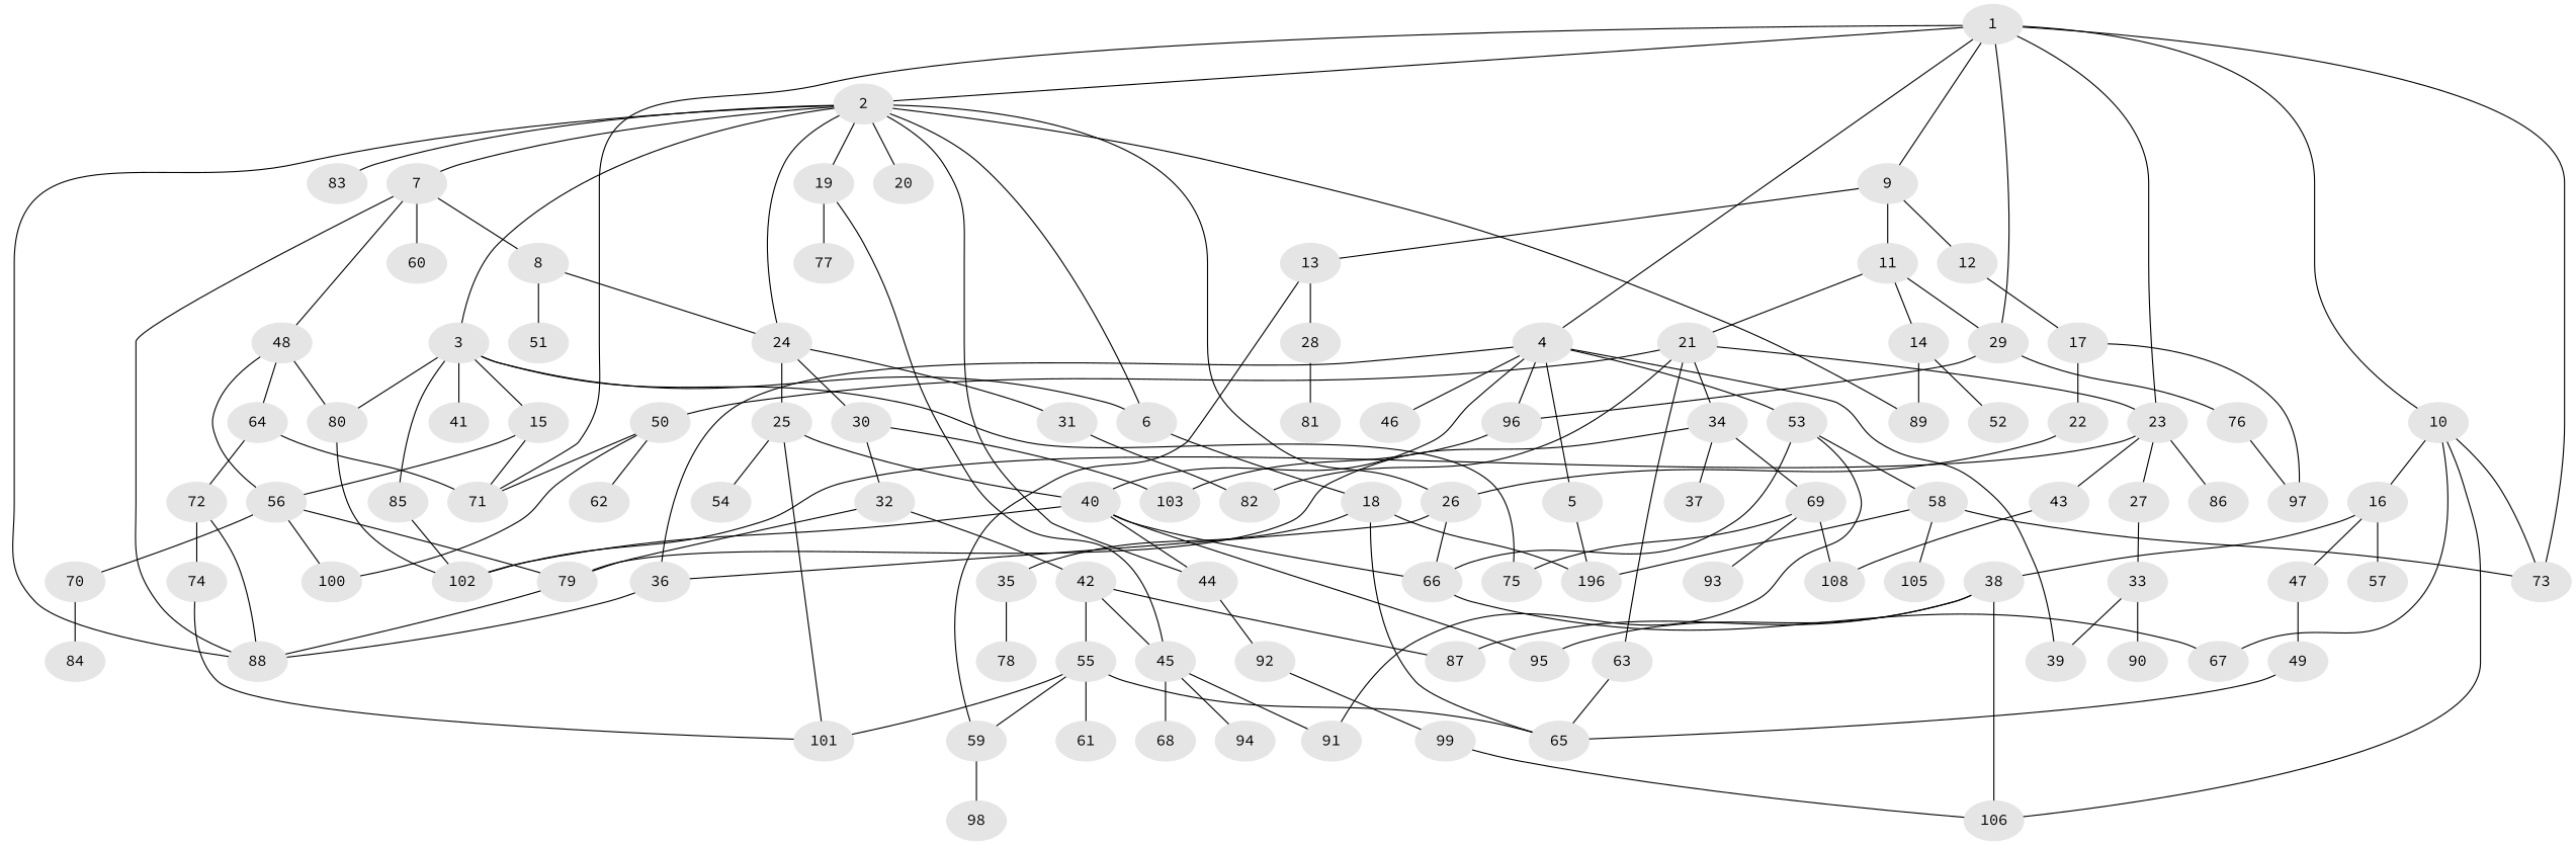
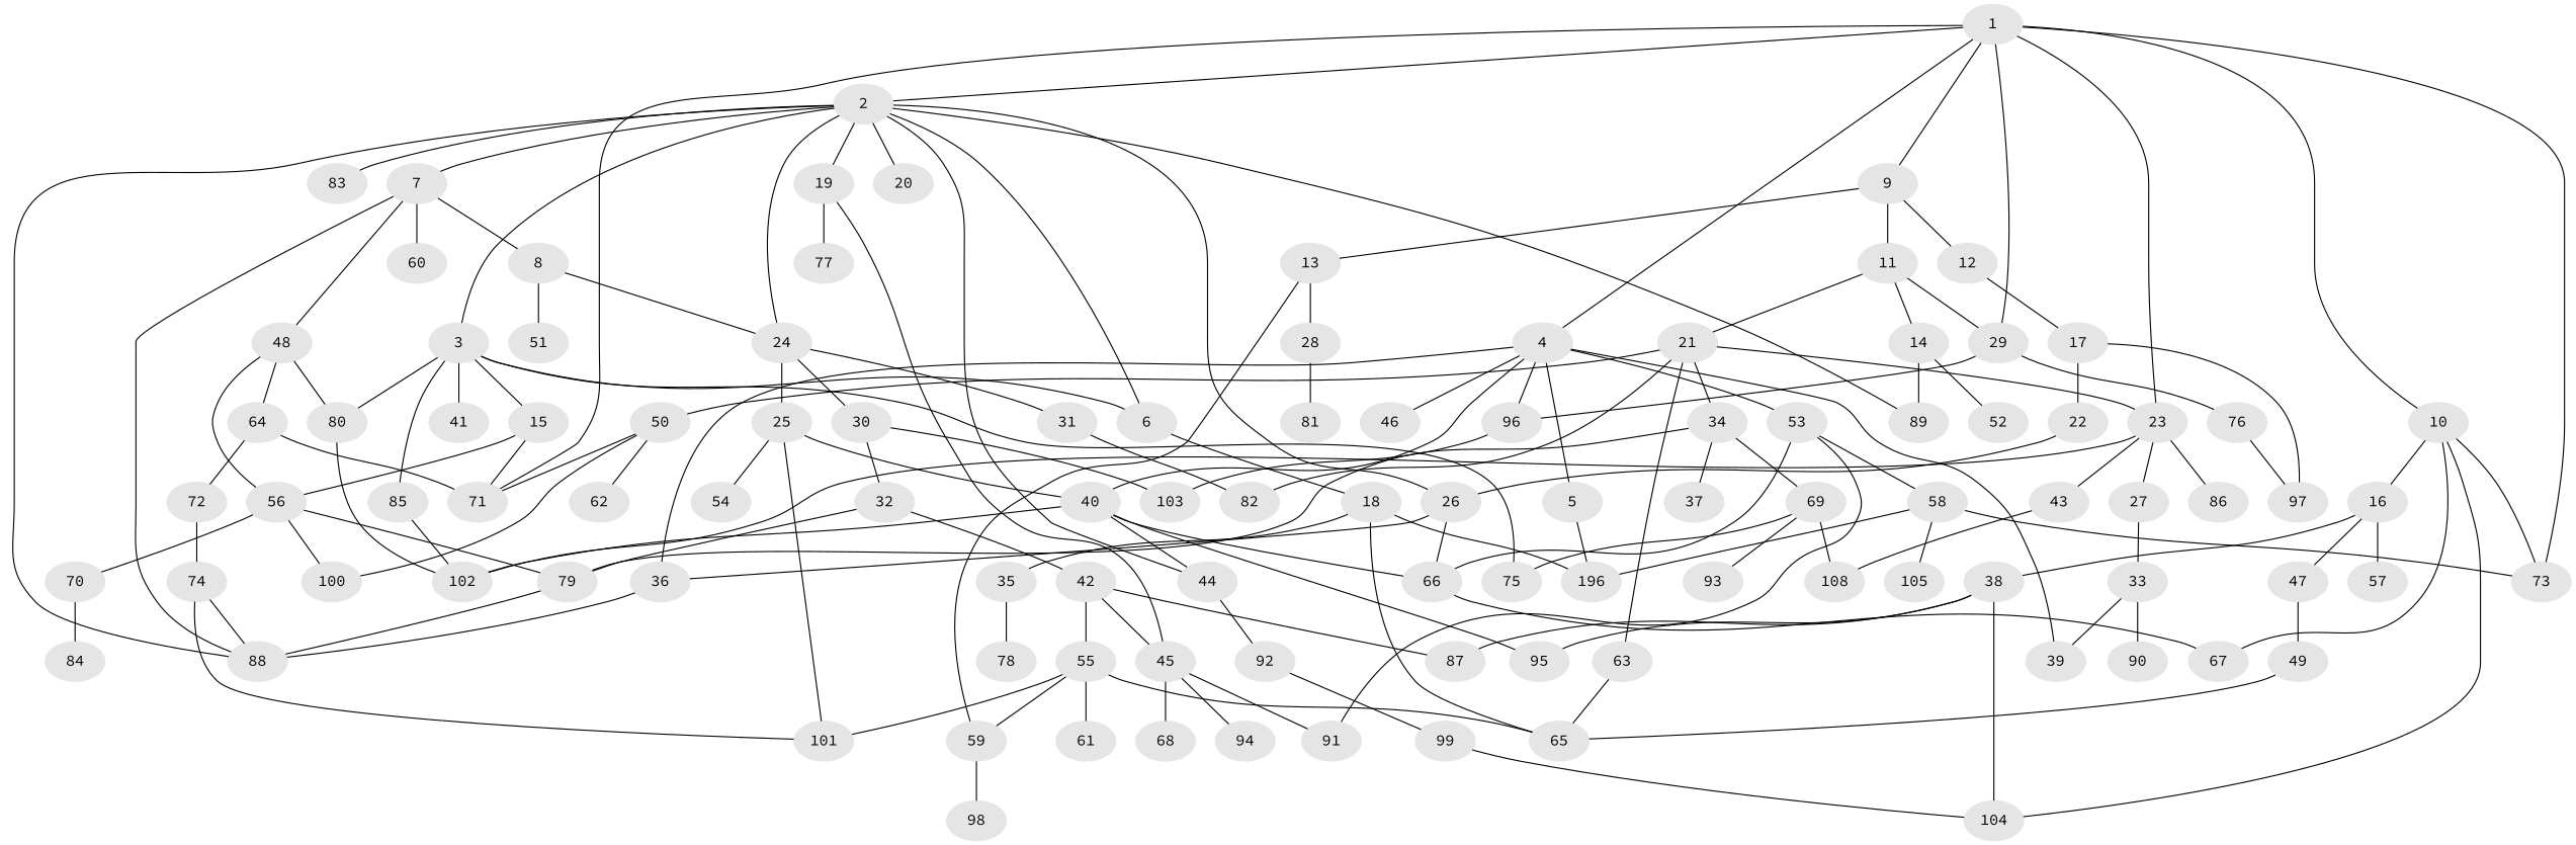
  graph {
    fontname="Source Code Pro"
    node [color=gray90 fontname="Source Code Pro" style=filled]
    edge [fontname="Source Code Pro"]
    1
    2
    4
    9
    10
    23
    29
    71
    73
    3
    6
    7
    19
    20
    24
    26
    44
    83
    88
    89
    5
    36
    39
    40
    46
    53
    96
    11
    12
    13
    16
    67
-   104 [label=106]
+   104
    27
    43
    86
    102
    76
    15
    41
    75
    80
    85
    18
    8
    48
    60
    45
    77
    25
    30
    31
    66
    92
    56
    n56 [label=196]
    95
    91
    58
    103
    35
    65
    51
    64
    14
    21
    17
    28
    59
    38
    47
    57
    52
    34
    50
    63
    82
    22
    97
    81
    98
    79
    100
    70
    87
    49
    78
    68
    94
    37
    69
    62
    33
    108
    54
    101
    32
    72
    90
    42
    55
    93
    61
    99
    105
    84
    74
    1 -- 2
    1 -- 4
    1 -- 9
    1 -- 10
    1 -- 23
    1 -- 29
    1 -- 71
    1 -- 73
    2 -- 3
    2 -- 6
    2 -- 7
    2 -- 19
    2 -- 20
    2 -- 24
    2 -- 26
    2 -- 44
    2 -- 83
    2 -- 88
    2 -- 89
    4 -- 5
    4 -- 36
    4 -- 39
    4 -- 40
    4 -- 46
    4 -- 53
    4 -- 96
    9 -- 11
    9 -- 12
    9 -- 13
    10 -- 73
    10 -- 16
    10 -- 67
    10 -- 104
    23 -- 27
    23 -- 43
    23 -- 86
    23 -- 102
    29 -- 96
    29 -- 76
    3 -- 6
    3 -- 15
    3 -- 41
    3 -- 75
    3 -- 80
    3 -- 85
    6 -- 18
    7 -- 88
    7 -- 8
    7 -- 48
    7 -- 60
    19 -- 45
    19 -- 77
    24 -- 25
    24 -- 30
    24 -- 31
    26 -- 36
    26 -- 66
    44 -- 92
    5 -- n56
    36 -- 88
    40 -- 44
    40 -- 102
    40 -- 66
    40 -- 95
    53 -- 66
    53 -- 91
    53 -- 58
    96 -- 103
    11 -- 29
    11 -- 14
    11 -- 21
    12 -- 17
    13 -- 28
    13 -- 59
    16 -- 38
    16 -- 47
    16 -- 57
    27 -- 33
    43 -- 108
    76 -- 97
    15 -- 71
    15 -- 56
    80 -- 102
    85 -- 102
    18 -- n56
    18 -- 35
    18 -- 65
    8 -- 24
    8 -- 51
    48 -- 80
    48 -- 56
    48 -- 64
    45 -- 91
    45 -- 68
    45 -- 94
    25 -- 40
    25 -- 54
    25 -- 101
    30 -- 103
    30 -- 32
    31 -- 82
    66 -- 67
    92 -- 99
    56 -- 79
    56 -- 100
    56 -- 70
    58 -- 73
    58 -- n56
    58 -- 105
    35 -- 78
    64 -- 71
    64 -- 72
    14 -- 89
    14 -- 52
    21 -- 23
    21 -- 34
    21 -- 50
    21 -- 63
    21 -- 82
    17 -- 22
    17 -- 97
    28 -- 81
    59 -- 98
    38 -- 104
    38 -- 95
    38 -- 87
    47 -- 49
    34 -- 79
    34 -- 37
    34 -- 69
    50 -- 71
    50 -- 100
    50 -- 62
    63 -- 65
    22 -- 26
    79 -- 88
    70 -- 84
    49 -- 65
    69 -- 75
    69 -- 108
    69 -- 93
    33 -- 39
    33 -- 90
    32 -- 79
    32 -- 42
-   72 -- 88
+   74 -- 88
    72 -- 74
    42 -- 45
    42 -- 87
    42 -- 55
    55 -- 65
    55 -- 59
    55 -- 101
    55 -- 61
    99 -- 104
    74 -- 101
  }
